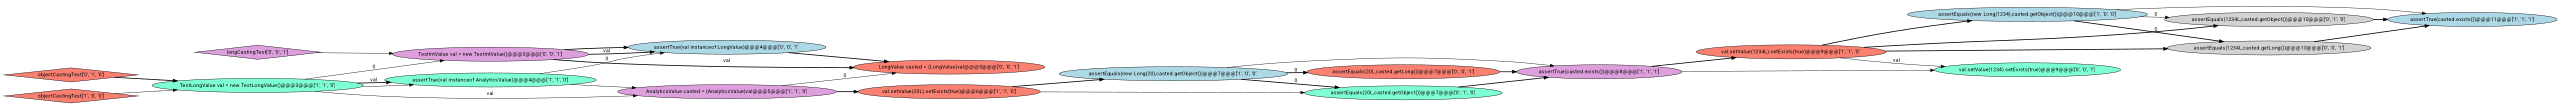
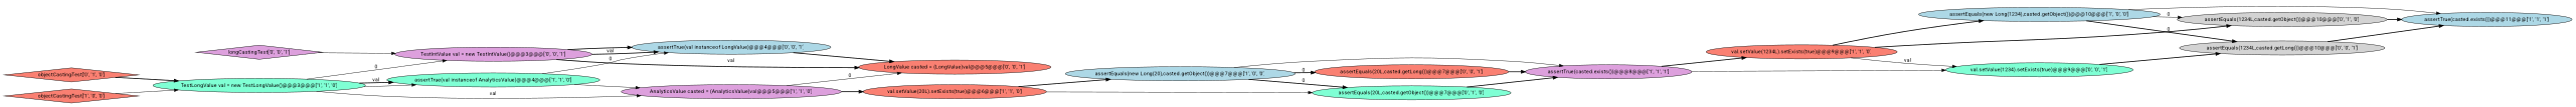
  digraph {
    fontname=Roboto
    rankdir=LR
    node [fillcolor=salmon fontname=Roboto shape=ellipse style=filled]
    edge [fontname=Roboto style=bold]
    n1 [label="assertEquals(20L,casted.getLong())@@@7@@@['0', '0', '1']"]
    n2 [fillcolor=plum label="assertTrue(casted.exists())@@@8@@@['1', '1', '1']"]
    n3 [label="val.setValue(1234L).setExists(true)@@@9@@@['1', '1', '0']"]
    n4 [fillcolor=aquamarine label="val.setValue(1234).setExists(true)@@@9@@@['0', '0', '1']"]
    n5 [label="objectCastingTest['0', '1', '0']" shape=diamond]
    n6 [fillcolor=aquamarine label="TestLongValue val = new TestLongValue()@@@3@@@['1', '1', '0']"]
    n7 [fillcolor=plum label="TestIntValue val = new TestIntValue()@@@3@@@['0', '0', '1']"]
    n8 [fillcolor=plum label="AnalyticsValue casted = (AnalyticsValue)val@@@5@@@['1', '1', '0']"]
    n9 [fillcolor=aquamarine label="assertTrue(val instanceof AnalyticsValue)@@@4@@@['1', '1', '0']"]
    n10 [fillcolor=lightblue label="assertEquals(new Long(1234),casted.getObject())@@@10@@@['1', '0', '0']"]
    n11 [fillcolor=lightgrey label="assertEquals(1234L,casted.getObject())@@@10@@@['0', '1', '0']"]
    n12 [fillcolor=lightblue label="assertTrue(casted.exists())@@@11@@@['1', '1', '1']"]
    n13 [fillcolor=lightgrey label="assertEquals(1234L,casted.getLong())@@@10@@@['0', '0', '1']"]
    n14 [fillcolor=lightblue label="assertTrue(val instanceof LongValue)@@@4@@@['0', '0', '1']"]
    n15 [label="LongValue casted = (LongValue)val@@@5@@@['0', '0', '1']"]
    n16 [label="val.setValue(20L).setExists(true)@@@6@@@['1', '1', '0']"]
    n17 [fillcolor=lightblue label="assertEquals(new Long(20),casted.getObject())@@@7@@@['1', '0', '0']"]
    n18 [fillcolor=aquamarine label="assertEquals(20L,casted.getObject())@@@7@@@['0', '1', '0']"]
    n19 [label="objectCastingTest['1', '0', '0']" shape=diamond]
    n20 [fillcolor=plum label="longCastingTest['0', '0', '1']" shape=diamond]
    n1 -> n2
    n2 -> n3
    n2 -> n4 [style=solid]
    n3 -> n4 [label=val style=solid]
    n3 -> n10
    n3 -> n11
-   n3 -> n13
+   n4 -> n13
    n5 -> n6
    n6 -> n7 [label=0 style=solid]
    n6 -> n8 [label=val style=solid]
    n6 -> n9 [style=solid]
    n6 -> n9 [label=val]
    n7 -> n14 [label=val]
    n7 -> n14
    n7 -> n15 [label=val]
    n8 -> n15 [label=0 style=solid]
    n8 -> n16
    n9 -> n8 [style=solid]
    n9 -> n14 [label=0 style=solid]
    n10 -> n11 [label=0 style=solid]
    n10 -> n12 [style=solid]
    n10 -> n13 [label=0]
    n11 -> n12
    n13 -> n12
    n14 -> n15
    n16 -> n17
    n16 -> n18 [style=solid]
    n17 -> n1 [label=0]
    n17 -> n2 [style=solid]
    n17 -> n18 [label=0]
    n18 -> n2
    n19 -> n6 [style=solid]
    n20 -> n7 [style=solid]
  }
